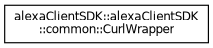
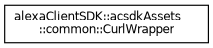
  digraph {
    rankdir=LR
-   n1 [color=black fillcolor=white fontname=Helvetica fontsize=10 height=0.2 label="alexaClientSDK::alexaClientSDK\l::common::CurlWrapper" shape=record style=filled width=0.4]
+   n1 [color=black fillcolor=white fontname=Helvetica fontsize=10 height=0.2 label="alexaClientSDK::acsdkAssets\l::common::CurlWrapper" shape=record style=filled width=0.4]
  }
